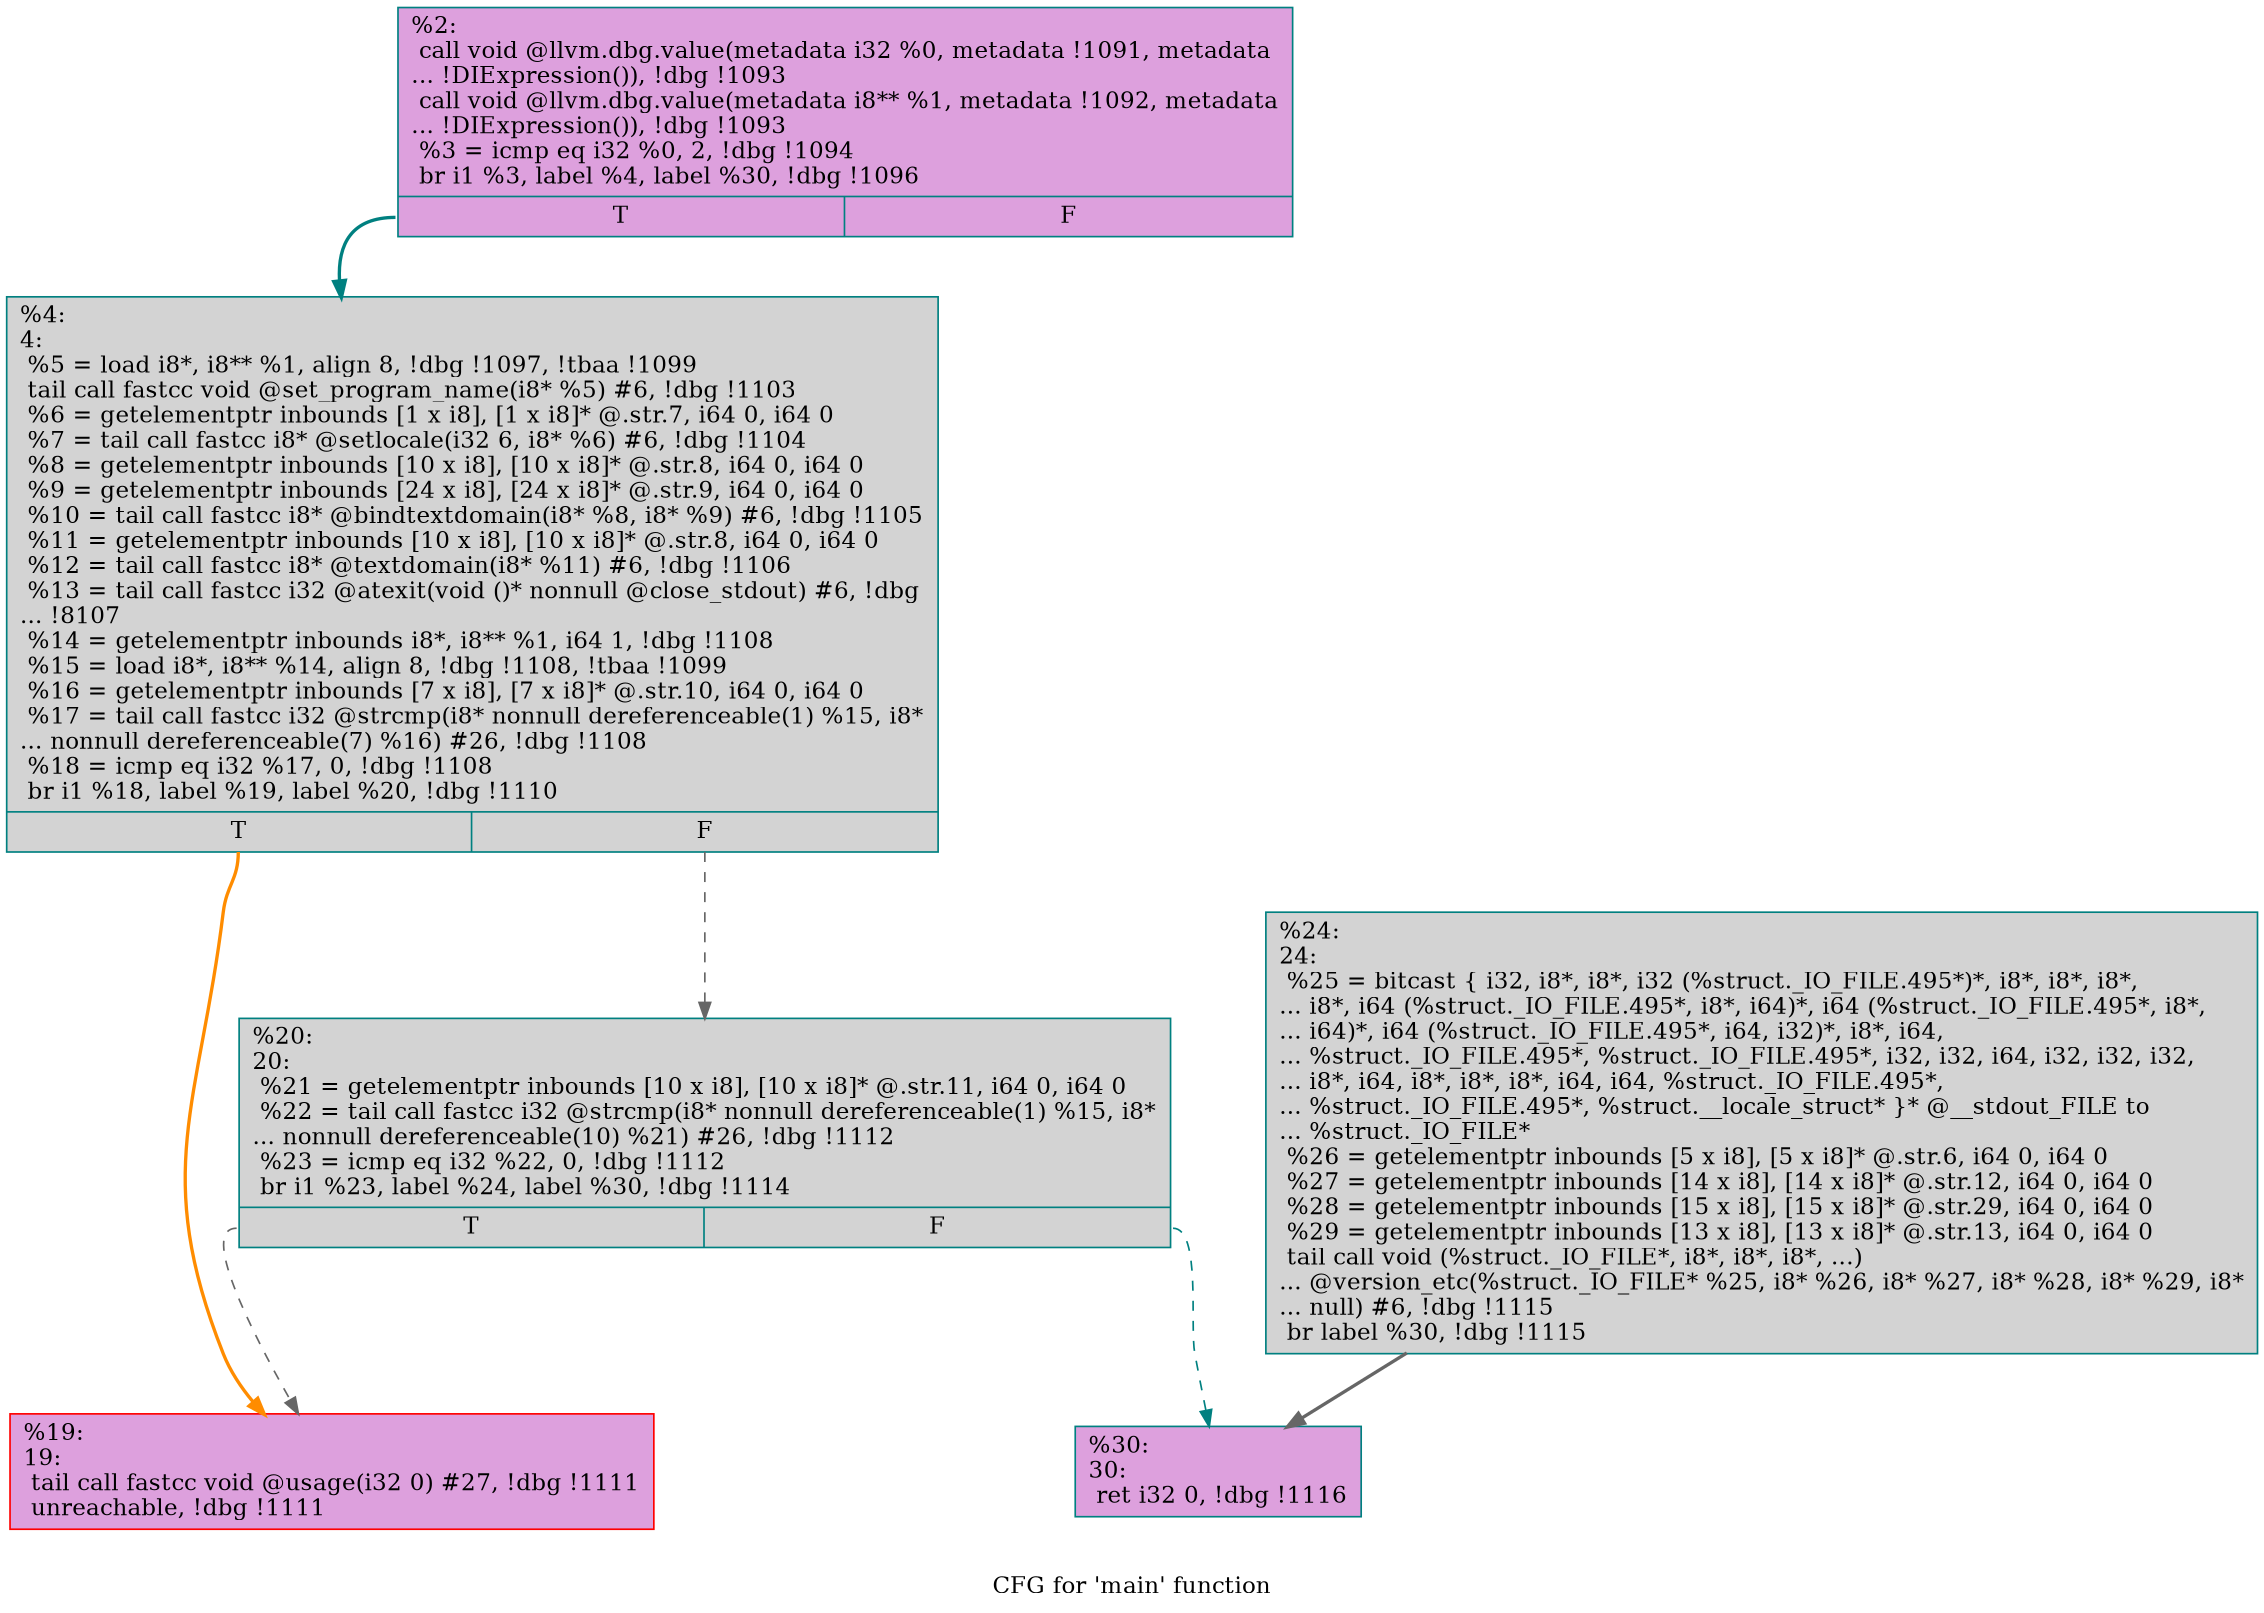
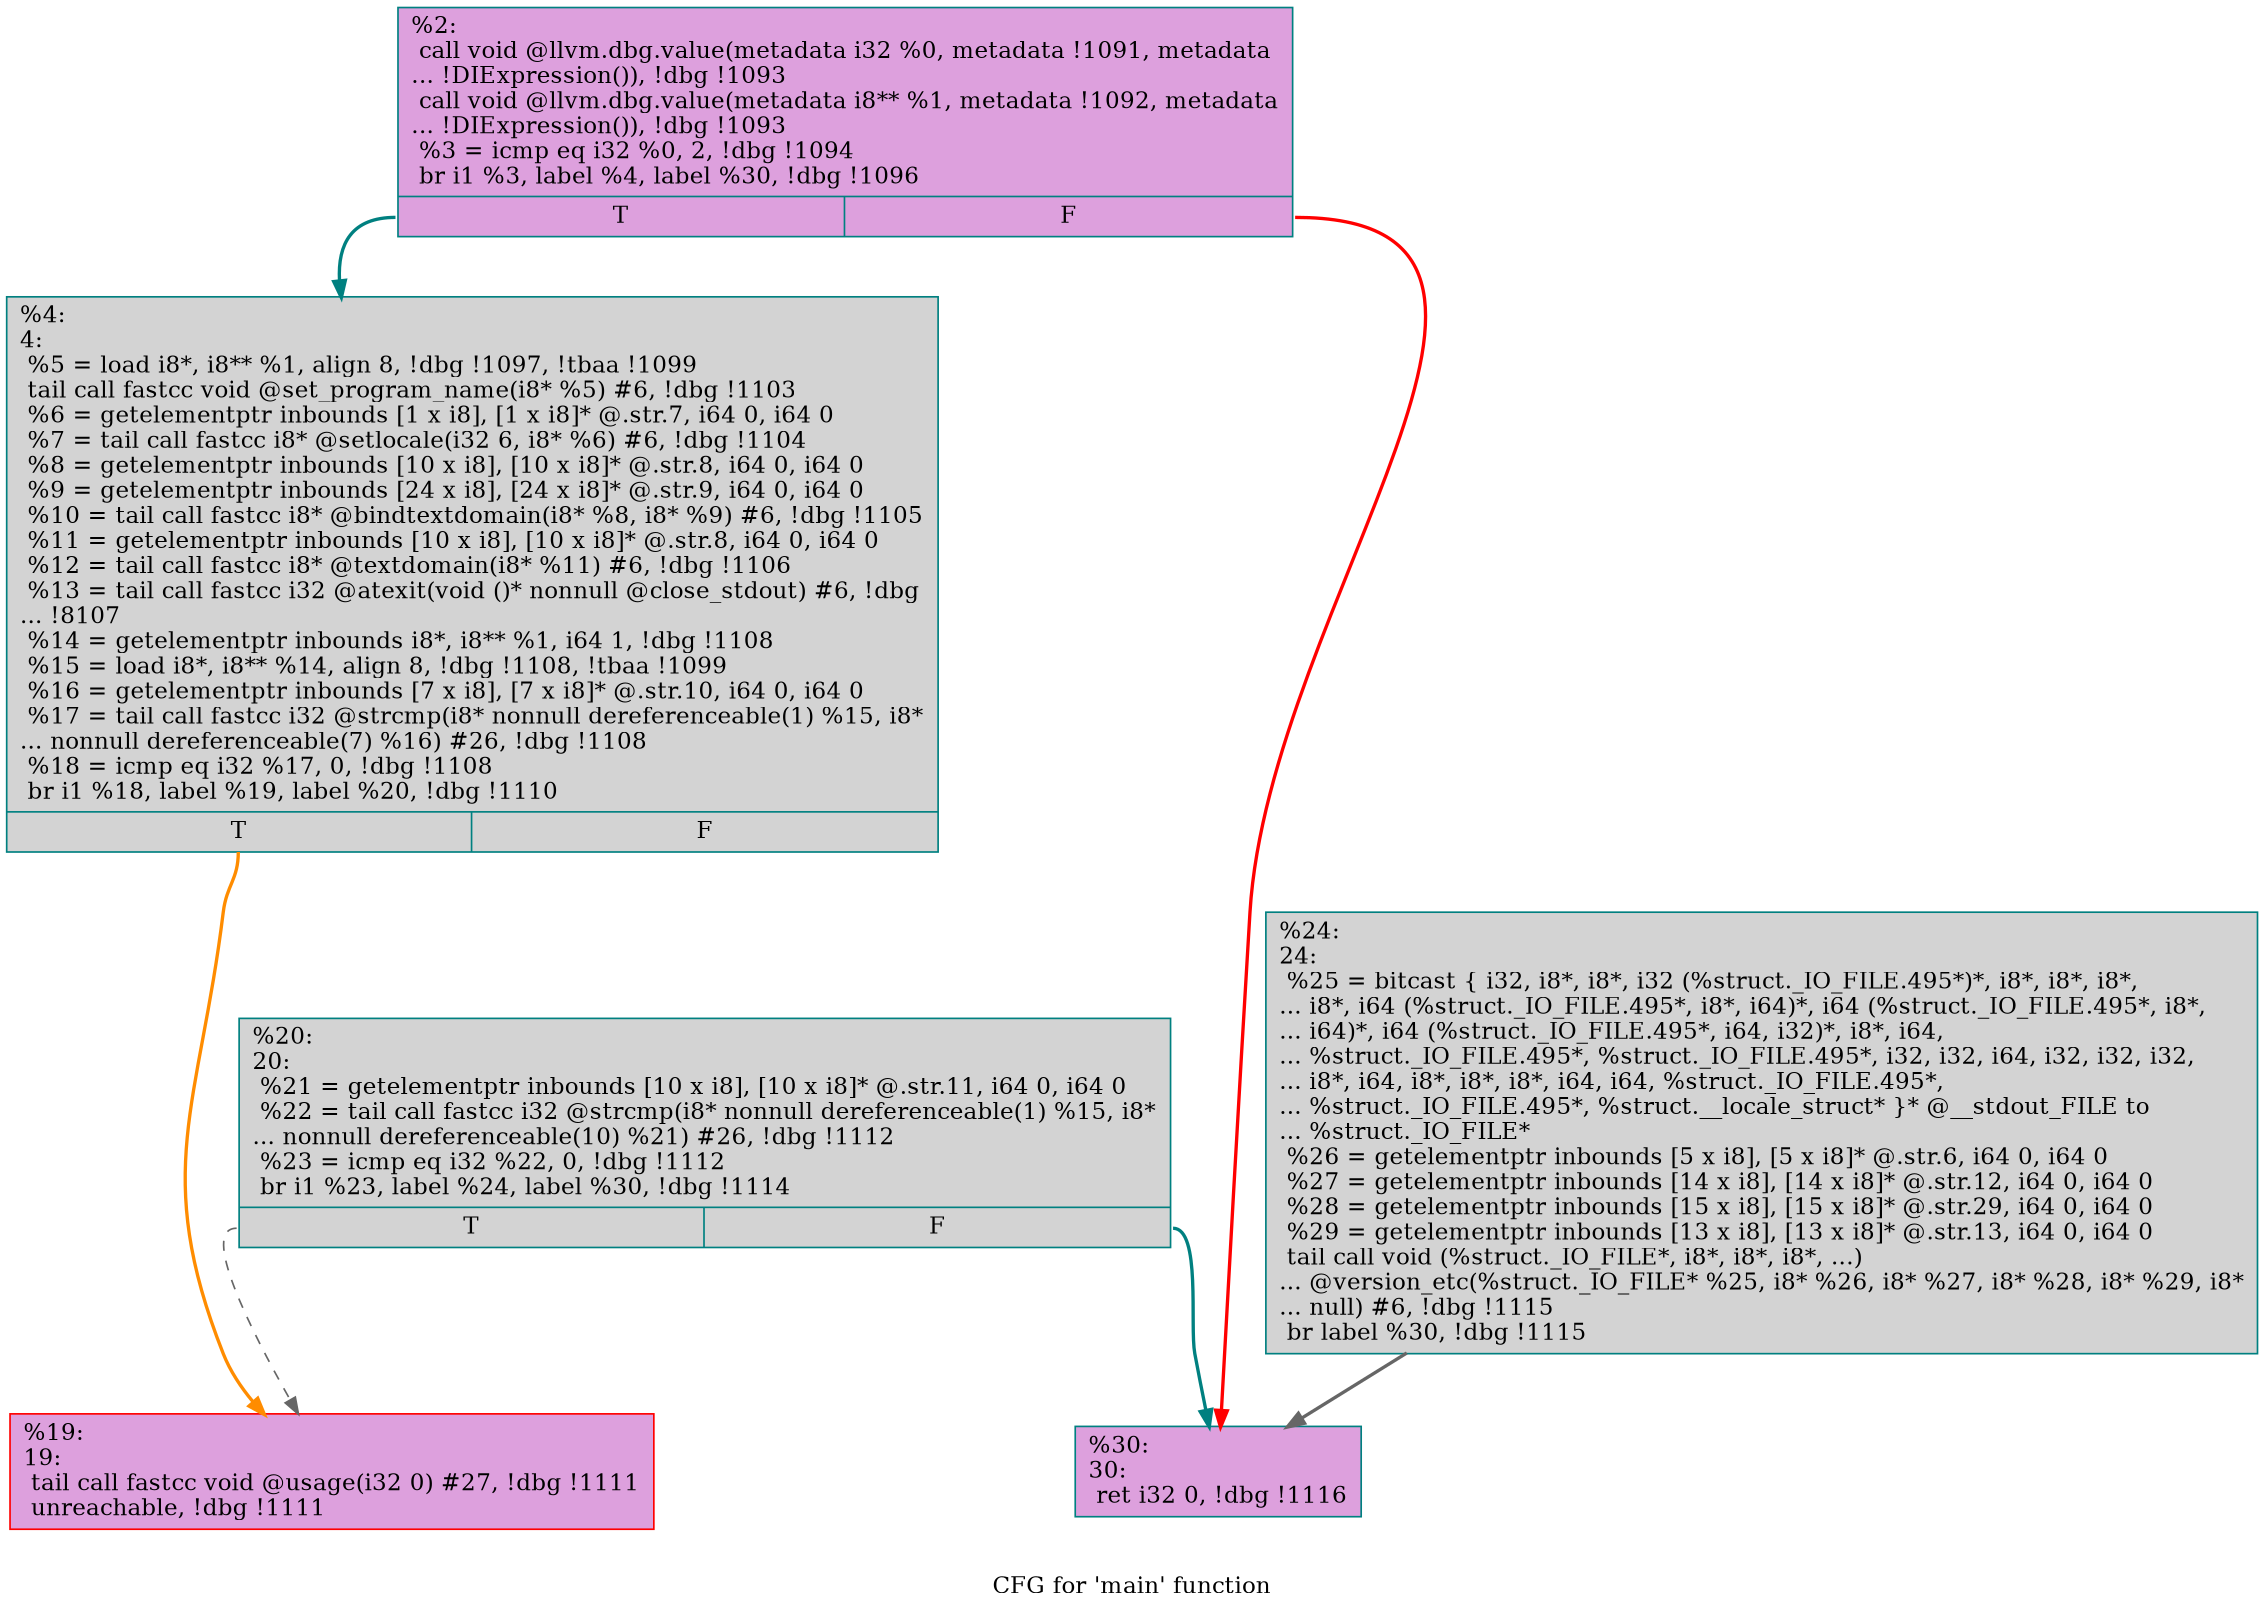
  digraph {
    label="CFG for 'main' function"
    node [color=teal fillcolor=plum shape=record style=filled]
    edge [color=gray40 style=bold tailport=s0]
    n1 [label="{%2:\l  call void @llvm.dbg.value(metadata i32 %0, metadata !1091, metadata\l... !DIExpression()), !dbg !1093\l  call void @llvm.dbg.value(metadata i8** %1, metadata !1092, metadata\l... !DIExpression()), !dbg !1093\l  %3 = icmp eq i32 %0, 2, !dbg !1094\l  br i1 %3, label %4, label %30, !dbg !1096\l|{<s0>T|<s1>F}}"]
    n2 [fillcolor=lightgrey label="{%4:\l4:                                                \l  %5 = load i8*, i8** %1, align 8, !dbg !1097, !tbaa !1099\l  tail call fastcc void @set_program_name(i8* %5) #6, !dbg !1103\l  %6 = getelementptr inbounds [1 x i8], [1 x i8]* @.str.7, i64 0, i64 0\l  %7 = tail call fastcc i8* @setlocale(i32 6, i8* %6) #6, !dbg !1104\l  %8 = getelementptr inbounds [10 x i8], [10 x i8]* @.str.8, i64 0, i64 0\l  %9 = getelementptr inbounds [24 x i8], [24 x i8]* @.str.9, i64 0, i64 0\l  %10 = tail call fastcc i8* @bindtextdomain(i8* %8, i8* %9) #6, !dbg !1105\l  %11 = getelementptr inbounds [10 x i8], [10 x i8]* @.str.8, i64 0, i64 0\l  %12 = tail call fastcc i8* @textdomain(i8* %11) #6, !dbg !1106\l  %13 = tail call fastcc i32 @atexit(void ()* nonnull @close_stdout) #6, !dbg\l... !8107\l  %14 = getelementptr inbounds i8*, i8** %1, i64 1, !dbg !1108\l  %15 = load i8*, i8** %14, align 8, !dbg !1108, !tbaa !1099\l  %16 = getelementptr inbounds [7 x i8], [7 x i8]* @.str.10, i64 0, i64 0\l  %17 = tail call fastcc i32 @strcmp(i8* nonnull dereferenceable(1) %15, i8*\l... nonnull dereferenceable(7) %16) #26, !dbg !1108\l  %18 = icmp eq i32 %17, 0, !dbg !1108\l  br i1 %18, label %19, label %20, !dbg !1110\l|{<s0>T|<s1>F}}"]
    n3 [label="{%30:\l30:                                               \l  ret i32 0, !dbg !1116\l}"]
    n4 [color=red label="{%19:\l19:                                               \l  tail call fastcc void @usage(i32 0) #27, !dbg !1111\l  unreachable, !dbg !1111\l}"]
    n5 [fillcolor=lightgrey label="{%20:\l20:                                               \l  %21 = getelementptr inbounds [10 x i8], [10 x i8]* @.str.11, i64 0, i64 0\l  %22 = tail call fastcc i32 @strcmp(i8* nonnull dereferenceable(1) %15, i8*\l... nonnull dereferenceable(10) %21) #26, !dbg !1112\l  %23 = icmp eq i32 %22, 0, !dbg !1112\l  br i1 %23, label %24, label %30, !dbg !1114\l|{<s0>T|<s1>F}}"]
    n6 [fillcolor=lightgrey label="{%24:\l24:                                               \l  %25 = bitcast \{ i32, i8*, i8*, i32 (%struct._IO_FILE.495*)*, i8*, i8*, i8*,\l... i8*, i64 (%struct._IO_FILE.495*, i8*, i64)*, i64 (%struct._IO_FILE.495*, i8*,\l... i64)*, i64 (%struct._IO_FILE.495*, i64, i32)*, i8*, i64,\l... %struct._IO_FILE.495*, %struct._IO_FILE.495*, i32, i32, i64, i32, i32, i32,\l... i8*, i64, i8*, i8*, i8*, i64, i64, %struct._IO_FILE.495*,\l... %struct._IO_FILE.495*, %struct.__locale_struct* \}* @__stdout_FILE to\l... %struct._IO_FILE*\l  %26 = getelementptr inbounds [5 x i8], [5 x i8]* @.str.6, i64 0, i64 0\l  %27 = getelementptr inbounds [14 x i8], [14 x i8]* @.str.12, i64 0, i64 0\l  %28 = getelementptr inbounds [15 x i8], [15 x i8]* @.str.29, i64 0, i64 0\l  %29 = getelementptr inbounds [13 x i8], [13 x i8]* @.str.13, i64 0, i64 0\l  tail call void (%struct._IO_FILE*, i8*, i8*, i8*, ...)\l... @version_etc(%struct._IO_FILE* %25, i8* %26, i8* %27, i8* %28, i8* %29, i8*\l... null) #6, !dbg !1115\l  br label %30, !dbg !1115\l}"]
    n1 -> n2 [color=teal]
+   n1 -> n3 [color=red tailport=s1]
    n2 -> n4 [color=darkorange]
-   n2 -> n5 [style=dashed tailport=s1]
-   n5 -> n3 [color=teal style=dashed tailport=s1]
+   n5 -> n3 [color=teal tailport=s1]
    n5 -> n4 [style=dashed]
    n6 -> n3
  }
